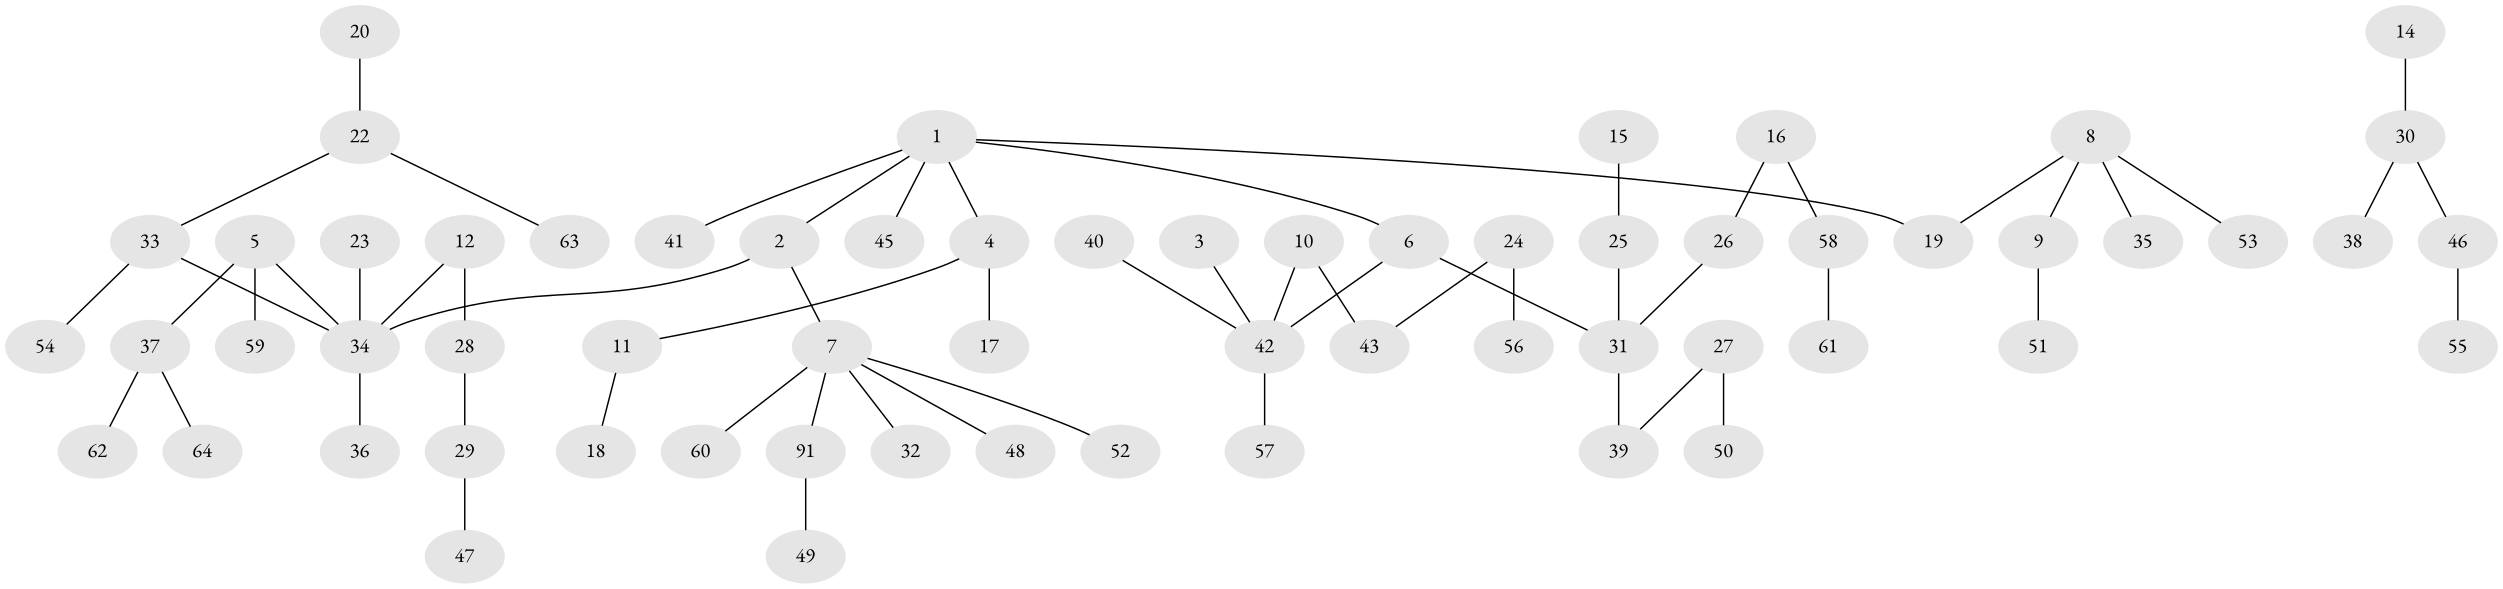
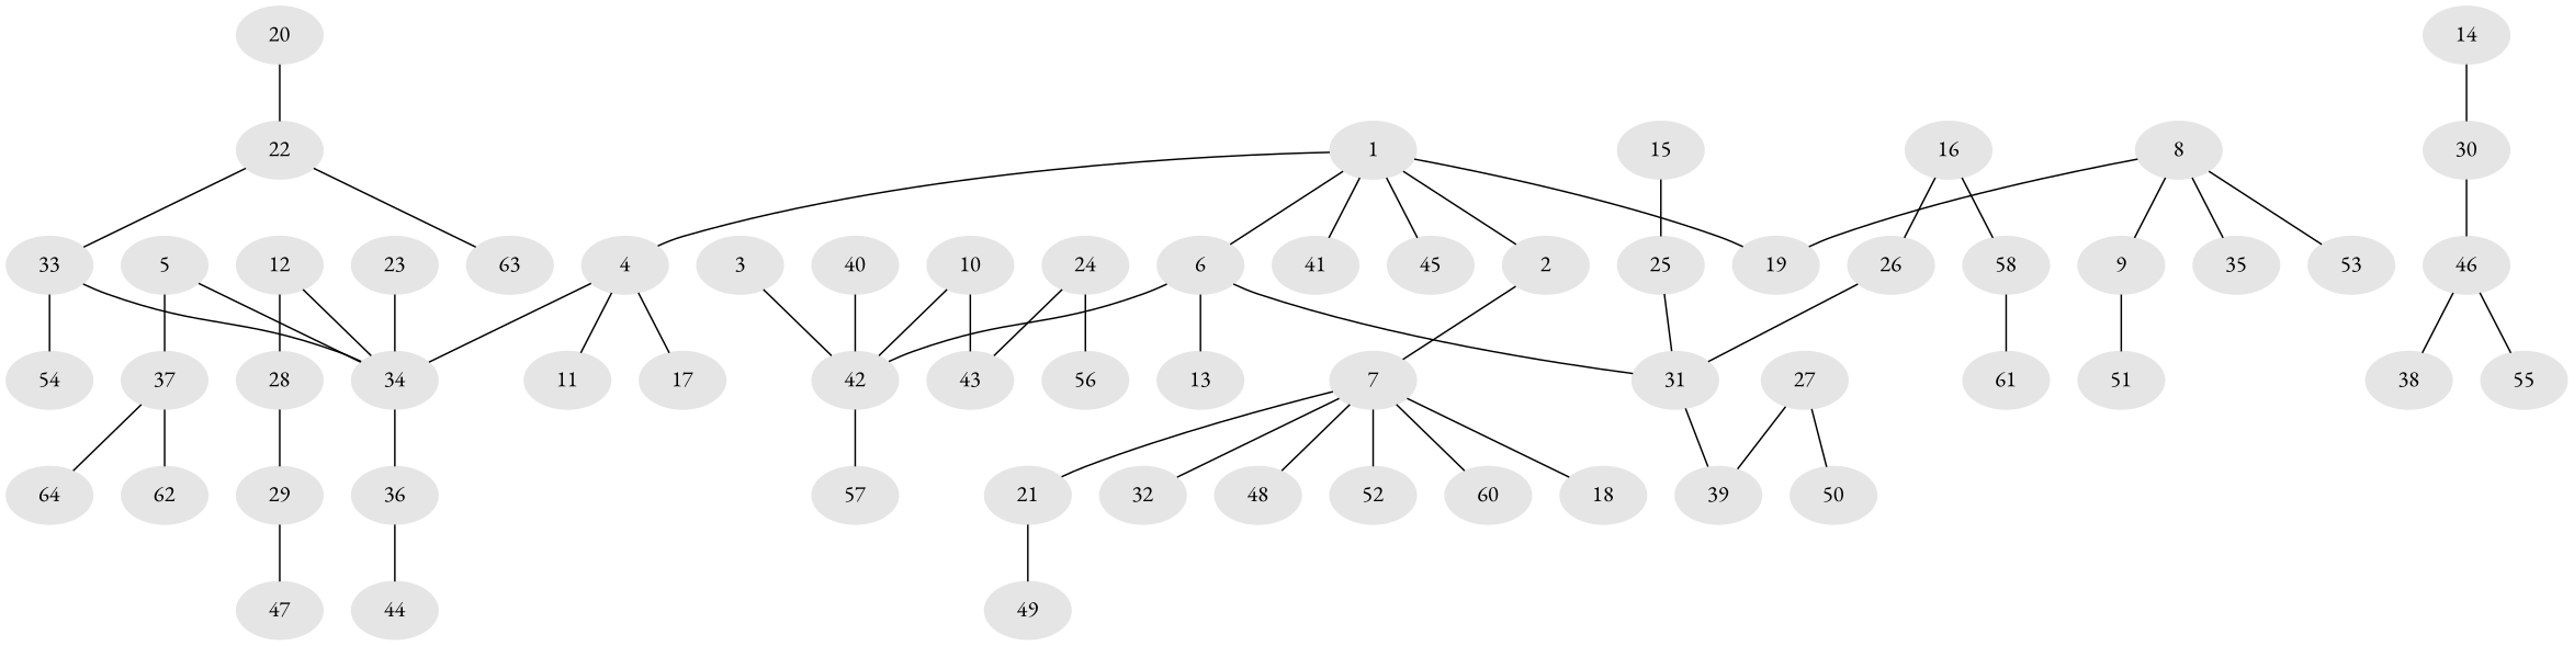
  graph {
    fontname="EB Garamond"
    node [color=gray90 fontname="EB Garamond" style=filled]
    edge [fontname="EB Garamond" weight=1.0]
    1
    2
    4
    6
    19
    41
    45
    7
    34
    11
    17
    42
+   13
    31
    18
-   21 [label=91]
+   21
    32
    48
    52
    60
    36
    3
    57
    5
    37
-   59
    62
    64
    39
    49
    8
    9
    35
    53
    51
    10
    43
    14
    30
    12
    28
    29
    38
    46
    15
    25
    16
    26
    58
    61
    20
    22
    33
    63
    54
    23
    24
    56
    27
    50
    47
    55
+   44
    40
    1 -- 2
    1 -- 4
    1 -- 6
    1 -- 19
    1 -- 41
    1 -- 45
    2 -- 7
-   2 -- 34
+   4 -- 34
    4 -- 11
    4 -- 17
    6 -- 42
+   6 -- 13
    6 -- 31
-   11 -- 18
+   7 -- 18
    7 -- 21
    7 -- 32
    7 -- 48
    7 -- 52
    7 -- 60
    34 -- 36
    42 -- 57
    31 -- 39
    21 -- 49
+   36 -- 44
    3 -- 42
    5 -- 34
    5 -- 37
-   5 -- 59
    37 -- 62
    37 -- 64
    8 -- 19
    8 -- 9
    8 -- 35
    8 -- 53
    9 -- 51
    10 -- 42
    10 -- 43
    14 -- 30
-   30 -- 38
+   46 -- 38
    30 -- 46
    12 -- 34
    12 -- 28
    28 -- 29
    29 -- 47
    46 -- 55
    15 -- 25
    25 -- 31
    16 -- 26
    16 -- 58
    26 -- 31
    58 -- 61
    20 -- 22
    22 -- 33
    22 -- 63
    33 -- 34
    33 -- 54
    23 -- 34
    24 -- 43
    24 -- 56
    27 -- 39
    27 -- 50
    40 -- 42
  }
